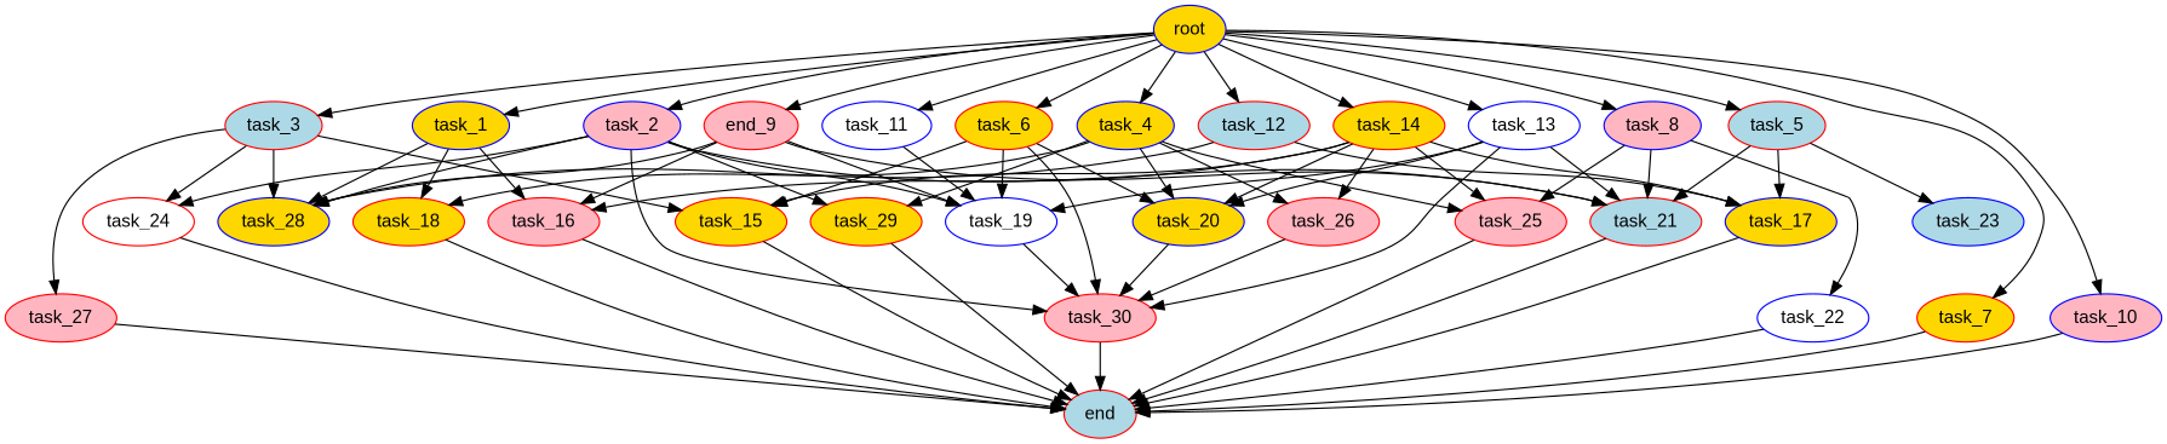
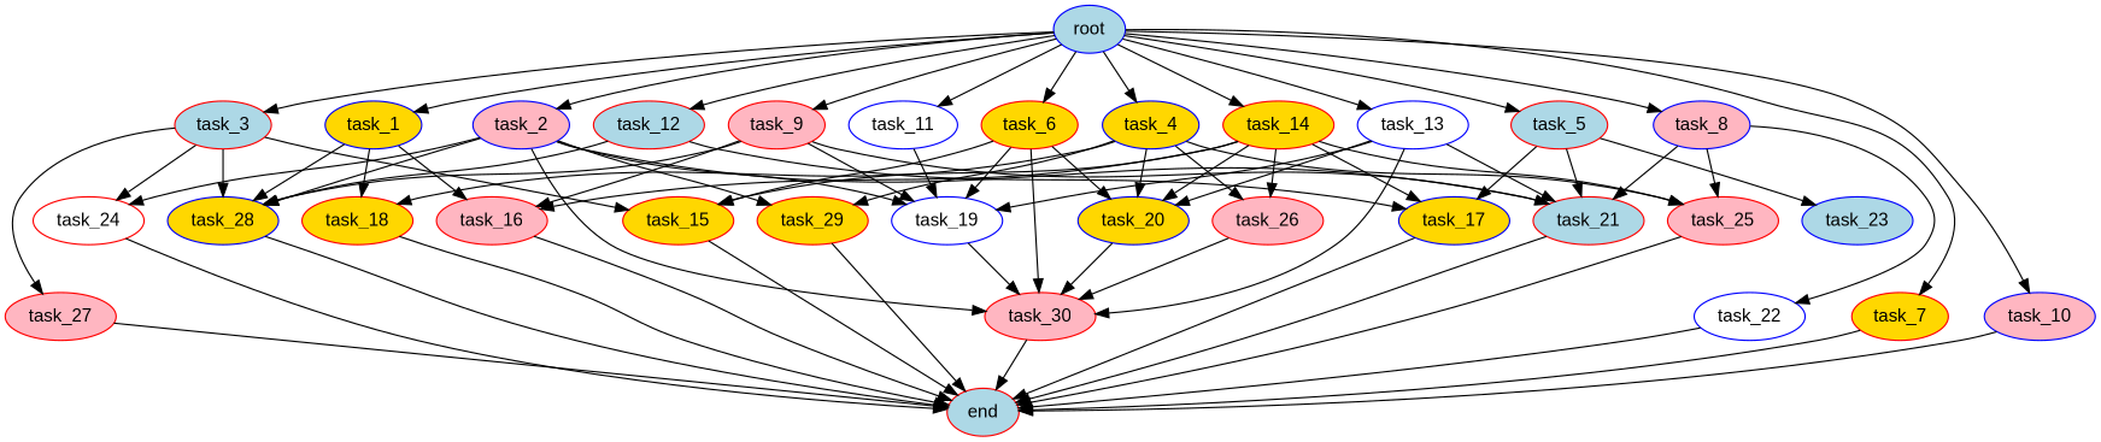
  digraph {
    fontname="Liberation Sans"
    node [color=red fillcolor=gold fontname="Liberation Sans" style=filled]
    edge [fontname="Liberation Sans"]
-   root [color=blue]
+   root [color=blue fillcolor=lightblue]
    task_1 [color=blue]
    task_2 [color=blue fillcolor=lightpink]
    task_3 [fillcolor=lightblue]
    task_4 [color=blue]
    task_5 [fillcolor=lightblue]
    task_6
    task_7
    task_8 [color=blue fillcolor=lightpink]
-   task_9 [fillcolor=lightpink label=end_9]
+   task_9 [fillcolor=lightpink]
    task_10 [color=blue fillcolor=lightpink]
    task_11 [color=blue fillcolor=white]
    task_12 [fillcolor=lightblue]
    task_13 [color=blue fillcolor=white]
    task_14
    task_16 [fillcolor=lightpink]
    task_18
    task_28 [color=blue]
    task_19 [color=blue fillcolor=white]
    task_21 [fillcolor=lightblue]
    task_24 [fillcolor=white]
    task_29
    task_30 [fillcolor=lightpink]
    task_15
    task_27 [fillcolor=lightpink]
    task_20 [color=blue]
    task_25 [fillcolor=lightpink]
    task_26 [fillcolor=lightpink]
    task_17 [color=blue]
    task_23 [color=blue fillcolor=lightblue]
    end [fillcolor=lightblue]
    task_22 [color=blue fillcolor=white]
    root -> task_1
    root -> task_2
    root -> task_3
    root -> task_4
    root -> task_5
    root -> task_6
    root -> task_7
    root -> task_8
    root -> task_9
    root -> task_10
    root -> task_11
    root -> task_12
    root -> task_13
    root -> task_14
    task_1 -> task_16
    task_1 -> task_18
    task_1 -> task_28
    task_2 -> task_28
    task_2 -> task_19
    task_2 -> task_21
    task_2 -> task_24
    task_2 -> task_29
    task_2 -> task_30
    task_3 -> task_28
    task_3 -> task_24
    task_3 -> task_15
    task_3 -> task_27
    task_4 -> task_18
    task_4 -> task_29
    task_4 -> task_20
    task_4 -> task_25
    task_4 -> task_26
    task_5 -> task_21
    task_5 -> task_17
    task_5 -> task_23
    task_6 -> task_19
    task_6 -> task_30
    task_6 -> task_15
    task_6 -> task_20
    task_7 -> end
    task_8 -> task_21
    task_8 -> task_25
    task_8 -> task_22
    task_9 -> task_16
    task_9 -> task_28
    task_9 -> task_19
    task_9 -> task_21
    task_10 -> end
    task_11 -> task_19
    task_12 -> task_28
    task_12 -> task_17
    task_13 -> task_19
    task_13 -> task_21
    task_13 -> task_30
    task_13 -> task_20
    task_14 -> task_16
    task_14 -> task_15
    task_14 -> task_20
    task_14 -> task_25
    task_14 -> task_26
    task_14 -> task_17
    task_16 -> end
    task_18 -> end
+   task_28 -> end
    task_19 -> task_30
    task_21 -> end
    task_24 -> end
    task_29 -> end
    task_30 -> end
    task_15 -> end
    task_27 -> end
    task_20 -> task_30
    task_25 -> end
    task_26 -> task_30
    task_17 -> end
    task_22 -> end
  }
